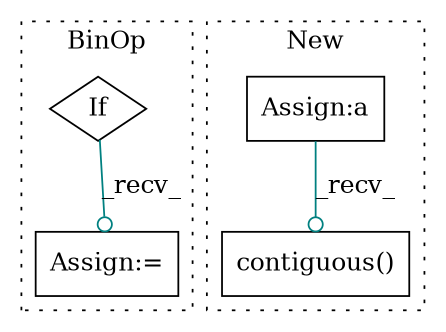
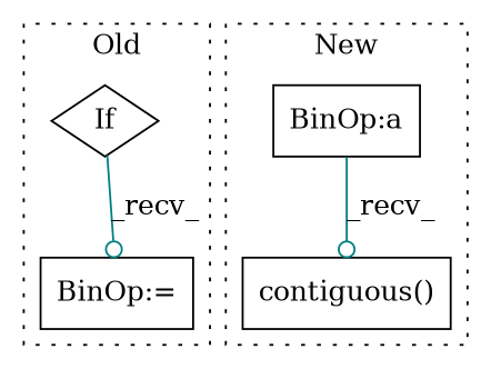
  digraph {
    node [l=3 shape=box]
    edge [arrowhead=odot color=teal]
    n1 [a=96 l="3,14" label=If s="633,651" shape=diamond]
-   n2 [a=68 label="Assign:=" s=671]
+   n2 [a=68 label="BinOp:=" s=671]
    n3 [a=75 l=41 label="contiguous()" s=946]
-   n4 [a=82 label="Assign:a" s=900]
+   n4 [a=82 label="BinOp:a" s=900]
    subgraph cluster_1 {
-     label=BinOp
+     label=Old
      style=dotted
      n1
      n2
    }
    subgraph cluster_2 {
      label=New
      style=dotted
      n3
      n4
    }
    n1 -> n2 [label=_recv_]
    n4 -> n3 [label=_recv_]
  }
